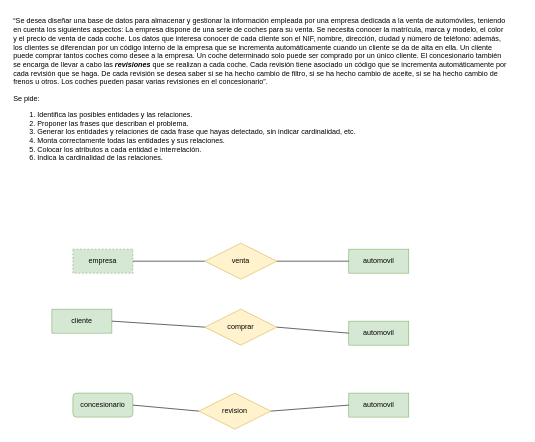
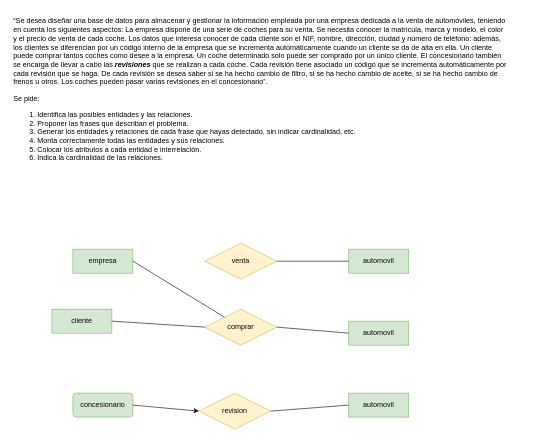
  <mxCell id="0" />
  <mxCell id="1" parent="0" />
  <mxCell id="2" value="&lt;div&gt;“Se desea diseñar una base de datos para almacenar y gestionar la información empleada por una empresa dedicada a la venta de automóviles, teniendo&amp;nbsp;&lt;/div&gt;&lt;div&gt;en cuenta los siguientes aspectos: La empresa dispone de una serie de coches para su venta. Se necesita conocer la matrícula, marca y modelo, el color&amp;nbsp;&lt;/div&gt;&lt;div&gt;y el precio de venta de cada coche. Los datos que interesa conocer de cada cliente son el NIF, nombre, dirección, ciudad y número de teléfono: además,&amp;nbsp;&lt;/div&gt;&lt;div&gt;los clientes se diferencian por un código interno de la empresa que se incrementa automáticamente cuando un cliente se da de alta en ella. Un cliente&amp;nbsp;&lt;/div&gt;&lt;div&gt;puede comprar tantos coches como desee a la empresa. Un coche determinado solo puede ser comprado por un único cliente. El concesionario también&amp;nbsp;&lt;/div&gt;&lt;div&gt;se encarga de llevar a cabo las &lt;i&gt;&lt;b&gt;revisiones&lt;/b&gt;&lt;/i&gt; que se realizan a cada coche. Cada revisión tiene asociado un código que se incrementa automáticamente por&amp;nbsp;&lt;/div&gt;&lt;div&gt;cada revisión que se haga. De cada revisión se desea saber si se ha hecho cambio de filtro, si se ha hecho cambio de aceite, si se ha hecho cambio de&amp;nbsp;&lt;/div&gt;&lt;div&gt;frenos u otros. Los coches pueden pasar varias revisiones en el concesionario”.&lt;/div&gt;&lt;div&gt;&lt;br&gt;&lt;/div&gt;&lt;div&gt;Se pide:&lt;/div&gt;&lt;div&gt;&lt;ol&gt;&lt;li&gt;Identifica las posibles entidades y las relaciones.&lt;/li&gt;&lt;li&gt;Proponer las frases que describan el problema.&lt;/li&gt;&lt;li&gt;Generar los entidades y relaciones de cada frase que hayas detectado, sin indicar cardinalidad, etc.&lt;/li&gt;&lt;li&gt;Monta correctamente todas las entidades y sus relaciones.&lt;/li&gt;&lt;li&gt;Colocar los atributos a cada entidad e interrelación.&lt;/li&gt;&lt;li&gt;Indica la cardinalidad de las relaciones.&lt;/li&gt;&lt;/ol&gt;&lt;/div&gt;" style="text;html=1;align=left;verticalAlign=middle;resizable=0;points=[];autosize=1;strokeColor=none;fillColor=none;" vertex="1" parent="1"><mxGeometry x="20" y="20" width="850" height="270" as="geometry" /></mxCell>
- <mxCell id="3" value="empresa" style="whiteSpace=wrap;html=1;align=center;fillColor=#d5e8d4;strokeColor=#82b366;dashed=1;" vertex="1" parent="1"><mxGeometry x="121" y="415" width="100" height="40" as="geometry" /></mxCell>
+ <mxCell id="3" value="empresa" style="whiteSpace=wrap;html=1;align=center;fillColor=#d5e8d4;strokeColor=#82b366;" vertex="1" parent="1"><mxGeometry x="121" y="415" width="100" height="40" as="geometry" /></mxCell>
  <mxCell id="4" value="venta" style="shape=rhombus;perimeter=rhombusPerimeter;whiteSpace=wrap;html=1;align=center;fillColor=#fff2cc;strokeColor=#d6b656;" vertex="1" parent="1"><mxGeometry x="341" y="405" width="120" height="60" as="geometry" /></mxCell>
  <mxCell id="5" value="automovil" style="whiteSpace=wrap;html=1;align=center;fillColor=#d5e8d4;strokeColor=#82b366;" vertex="1" parent="1"><mxGeometry x="581" y="415" width="100" height="40" as="geometry" /></mxCell>
  <mxCell id="6" value="cliente" style="whiteSpace=wrap;html=1;align=center;fillColor=#d5e8d4;strokeColor=#82b366;" vertex="1" parent="1"><mxGeometry x="86" y="515" width="100" height="40" as="geometry" /></mxCell>
  <mxCell id="7" value="comprar" style="shape=rhombus;perimeter=rhombusPerimeter;whiteSpace=wrap;html=1;align=center;fillColor=#fff2cc;strokeColor=#d6b656;" vertex="1" parent="1"><mxGeometry x="341" y="515" width="120" height="60" as="geometry" /></mxCell>
  <mxCell id="8" value="automovil" style="whiteSpace=wrap;html=1;align=center;fillColor=#d5e8d4;strokeColor=#82b366;" vertex="1" parent="1"><mxGeometry x="581" y="535" width="100" height="40" as="geometry" /></mxCell>
  <mxCell id="9" value="concesionario" style="whiteSpace=wrap;html=1;align=center;fillColor=#d5e8d4;strokeColor=#82b366;rounded=1;" vertex="1" parent="1"><mxGeometry x="121" y="655" width="100" height="40" as="geometry" /></mxCell>
  <mxCell id="10" value="revision" style="shape=rhombus;perimeter=rhombusPerimeter;whiteSpace=wrap;html=1;align=center;fillColor=#fff2cc;strokeColor=#d6b656;" vertex="1" parent="1"><mxGeometry x="331" y="655" width="120" height="60" as="geometry" /></mxCell>
  <mxCell id="11" value="automovil" style="whiteSpace=wrap;html=1;align=center;fillColor=#d5e8d4;strokeColor=#82b366;" vertex="1" parent="1"><mxGeometry x="581" y="655" width="100" height="40" as="geometry" /></mxCell>
- <mxCell id="12" value="" style="endArrow=none;html=1;rounded=0;entryX=0;entryY=0.5;entryDx=0;entryDy=0;exitX=1;exitY=0.5;exitDx=0;exitDy=0;" edge="1" parent="1" source="3" target="4"><mxGeometry relative="1" as="geometry"><mxPoint x="261" y="375" as="sourcePoint" /><mxPoint x="421" y="375" as="targetPoint" /></mxGeometry></mxCell>
+ <mxCell id="12" value="" style="endArrow=none;html=1;rounded=0;exitX=1;exitY=0.5;exitDx=0;exitDy=0;" edge="1" parent="1" source="3" target="7"><mxGeometry relative="1" as="geometry"><mxPoint x="261" y="375" as="sourcePoint" /><mxPoint x="421" y="375" as="targetPoint" /></mxGeometry></mxCell>
  <mxCell id="13" value="" style="endArrow=none;html=1;rounded=0;exitX=1;exitY=0.5;exitDx=0;exitDy=0;entryX=0;entryY=0.5;entryDx=0;entryDy=0;" edge="1" parent="1" source="4" target="5"><mxGeometry relative="1" as="geometry"><mxPoint x="491" y="455" as="sourcePoint" /><mxPoint x="651" y="445" as="targetPoint" /></mxGeometry></mxCell>
  <mxCell id="14" value="" style="endArrow=none;html=1;rounded=0;exitX=1;exitY=0.5;exitDx=0;exitDy=0;entryX=0;entryY=0.5;entryDx=0;entryDy=0;" edge="1" parent="1" source="6" target="7"><mxGeometry relative="1" as="geometry"><mxPoint x="271" y="505" as="sourcePoint" /><mxPoint x="431" y="505" as="targetPoint" /></mxGeometry></mxCell>
  <mxCell id="15" value="" style="endArrow=none;html=1;rounded=0;exitX=1;exitY=0.5;exitDx=0;exitDy=0;entryX=0;entryY=0.5;entryDx=0;entryDy=0;" edge="1" parent="1" source="7" target="8"><mxGeometry relative="1" as="geometry"><mxPoint x="511" y="515" as="sourcePoint" /><mxPoint x="671" y="515" as="targetPoint" /></mxGeometry></mxCell>
- <mxCell id="16" value="" style="endArrow=none;html=1;rounded=0;exitX=1;exitY=0.5;exitDx=0;exitDy=0;entryX=0;entryY=0.5;entryDx=0;entryDy=0;" edge="1" parent="1" source="9" target="10"><mxGeometry relative="1" as="geometry"><mxPoint x="281" y="645" as="sourcePoint" /><mxPoint x="441" y="645" as="targetPoint" /></mxGeometry></mxCell>
+ <mxCell id="16" value="" style="endArrow=classic;html=1;rounded=0;exitX=1;exitY=0.5;exitDx=0;exitDy=0;entryX=0;entryY=0.5;entryDx=0;entryDy=0;" edge="1" parent="1" source="9" target="10"><mxGeometry relative="1" as="geometry"><mxPoint x="281" y="645" as="sourcePoint" /><mxPoint x="441" y="645" as="targetPoint" /></mxGeometry></mxCell>
  <mxCell id="17" value="" style="endArrow=none;html=1;rounded=0;exitX=1;exitY=0.5;exitDx=0;exitDy=0;entryX=0;entryY=0.5;entryDx=0;entryDy=0;" edge="1" parent="1" source="10" target="11"><mxGeometry relative="1" as="geometry"><mxPoint x="511" y="625" as="sourcePoint" /><mxPoint x="671" y="625" as="targetPoint" /></mxGeometry></mxCell>
